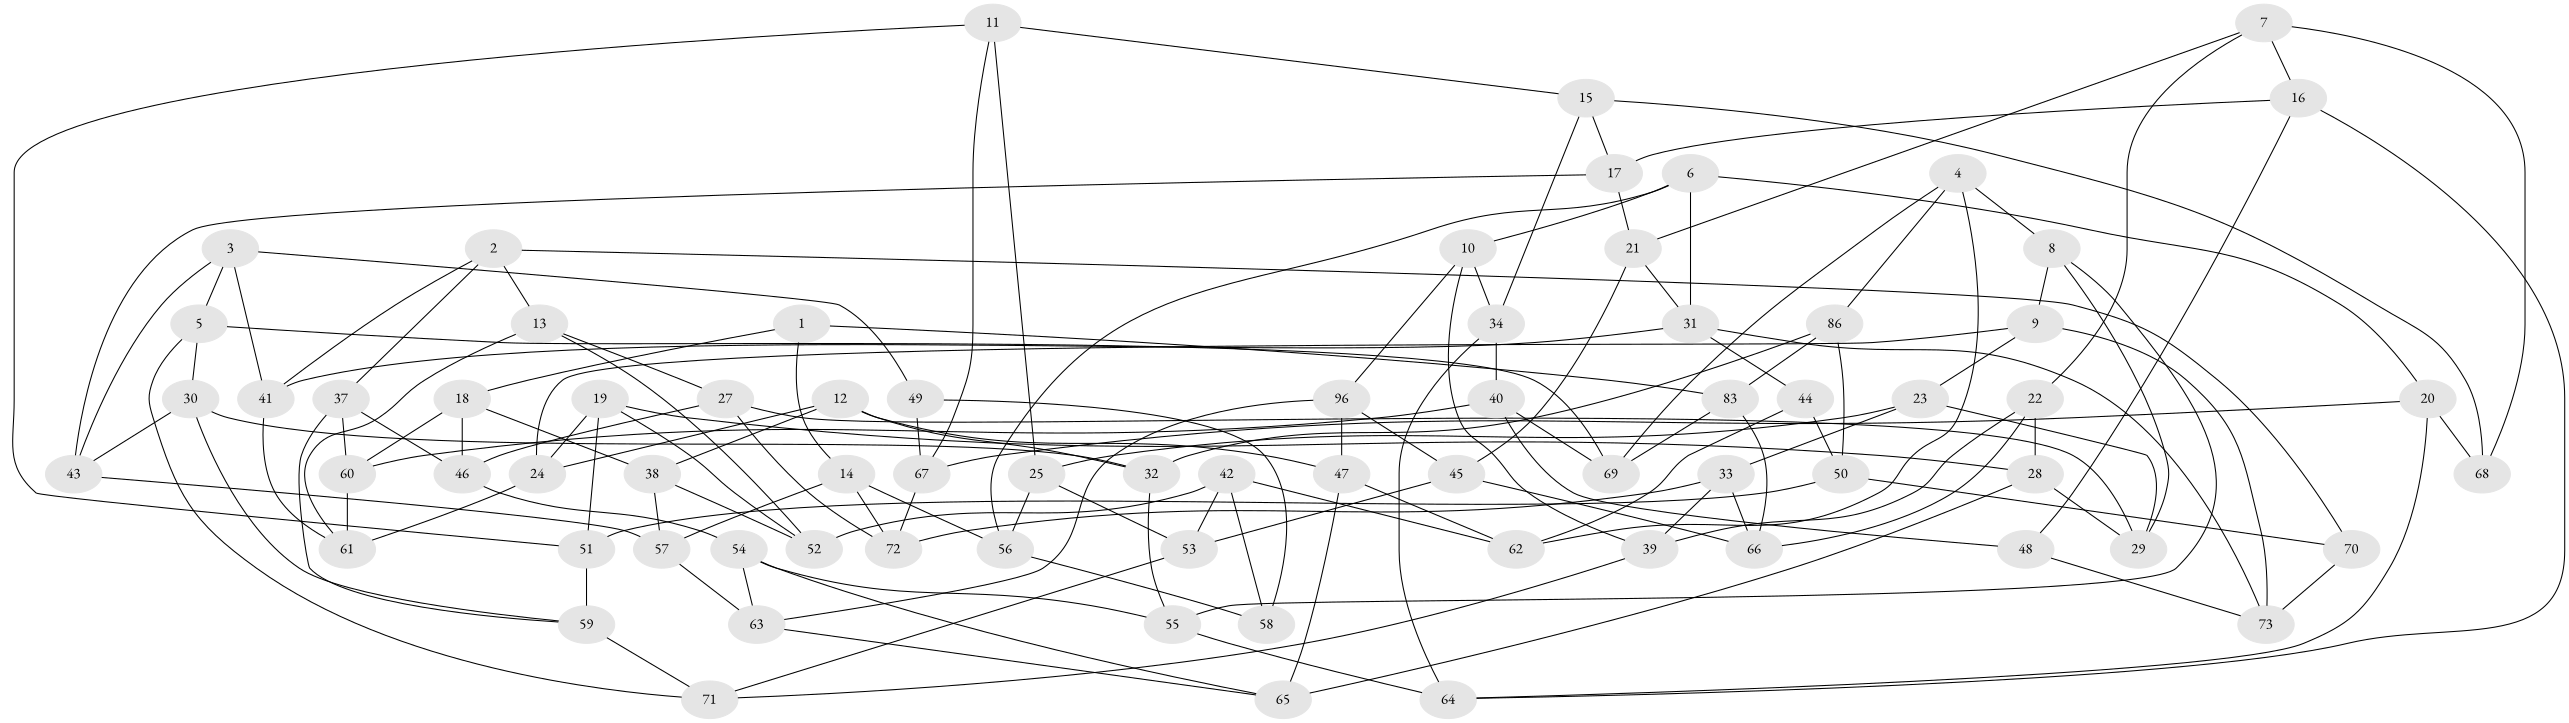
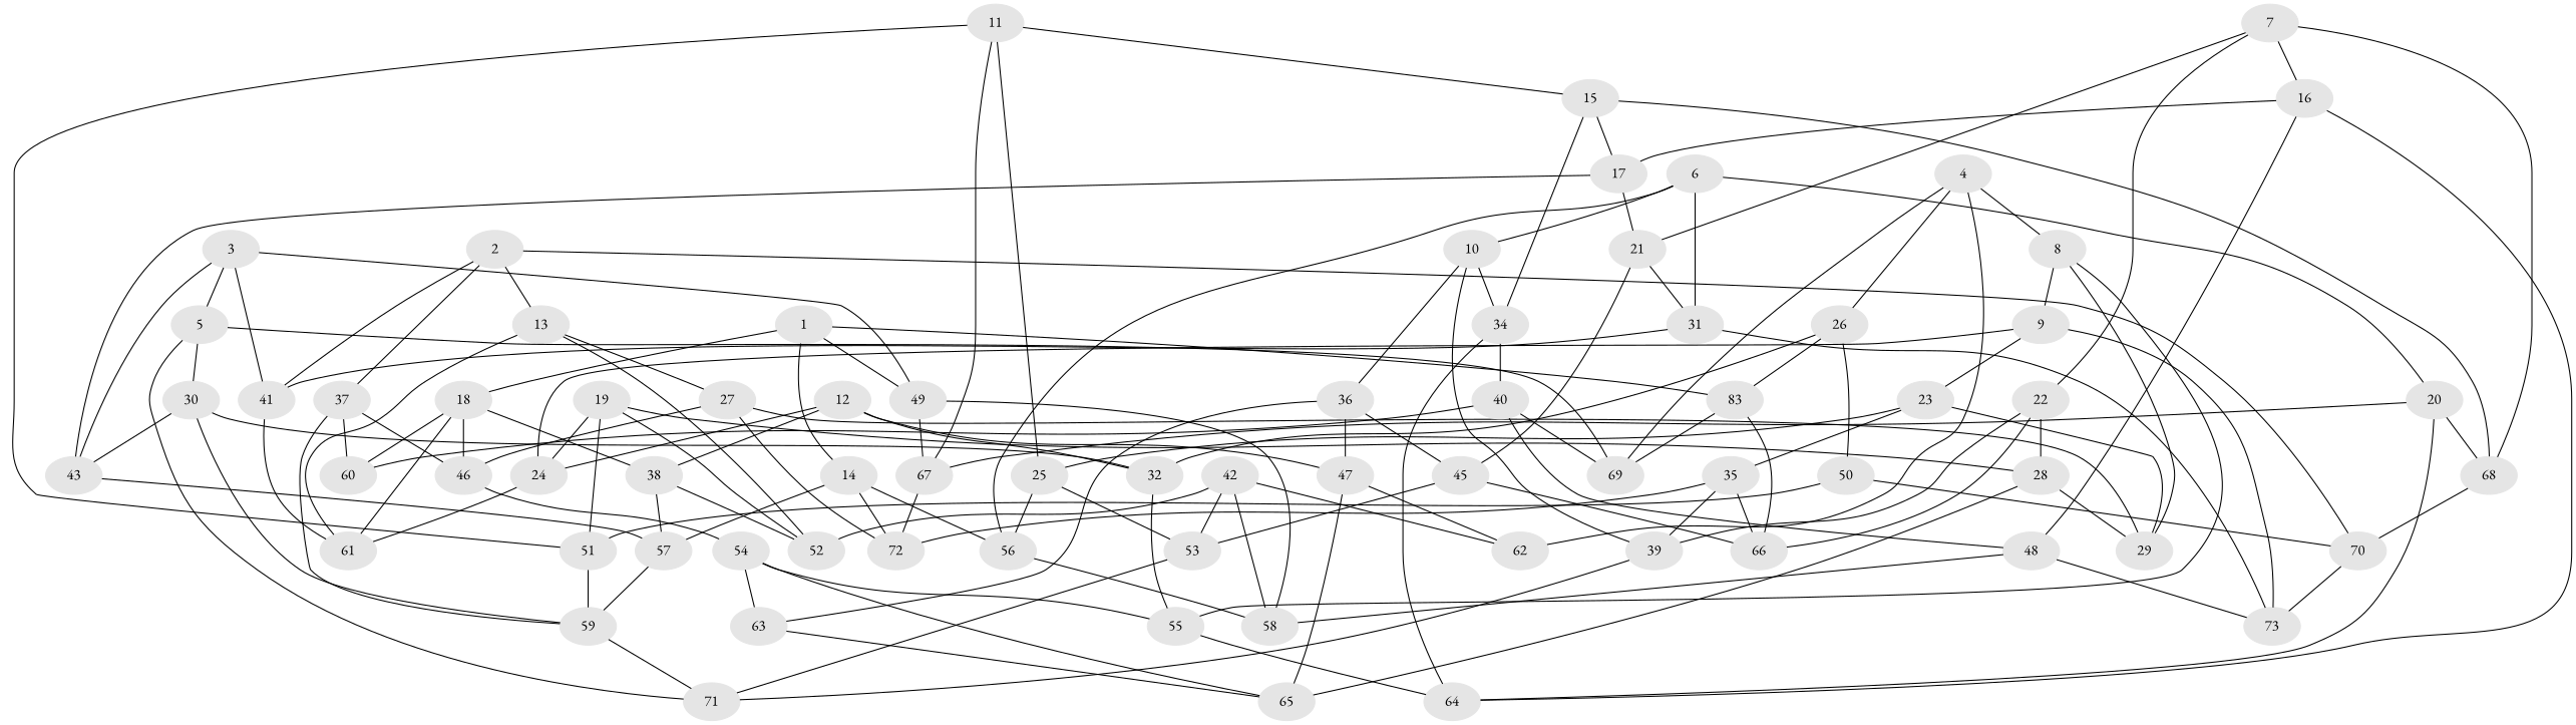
  graph {
    fontname="EB Garamond"
    node [color=gray90 fontname="EB Garamond" style=filled]
    edge [fontname="EB Garamond"]
    1
    14
    18
    n4 [label=83]
    49
    56
    57
    72
    38
    46
    60
    69
    66
    67
    58
    2
    13
    37
    41
    70
    27
    52
    61
    59
    73
    3
    5
    43
    30
    71
    4
    8
-   26 [label=86]
+   26
    62
    9
    29
    55
    32
    50
    6
    10
    20
    31
    34
-   36 [label=96]
+   36
    39
    68
    64
-   44
    7
    16
    21
    22
    17
    48
    45
    28
    23
    24
    25
-   35 [label=33]
+   35
    40
    47
    63
    11
    15
    51
    53
    12
    65
    54
    19
    42
    1 -- 14
    1 -- 18
    1 -- n4
+   1 -- 49
    14 -- 56
    14 -- 57
    14 -- 72
    18 -- 38
    18 -- 46
    18 -- 60
    n4 -- 69
    n4 -- 66
    49 -- 67
    49 -- 58
    56 -- 58
-   57 -- 63
+   57 -- 59
    38 -- 57
    38 -- 52
    46 -- 54
-   60 -- 61
+   18 -- 61
    67 -- 72
    2 -- 13
    2 -- 37
    2 -- 41
    2 -- 70
    13 -- 27
    13 -- 52
    13 -- 61
    37 -- 46
    37 -- 60
    37 -- 59
    41 -- 61
    70 -- 73
    27 -- 72
    27 -- 46
    27 -- 29
    59 -- 71
    3 -- 49
    3 -- 41
    3 -- 5
    3 -- 43
    5 -- 69
    5 -- 30
    5 -- 71
    43 -- 57
    30 -- 59
    30 -- 43
    30 -- 32
    4 -- 69
    4 -- 8
    4 -- 26
    4 -- 62
    8 -- 9
    8 -- 29
    8 -- 55
    26 -- n4
    26 -- 32
    26 -- 50
    9 -- 73
    9 -- 23
    9 -- 24
    55 -- 64
    32 -- 55
    50 -- 70
    50 -- 51
    6 -- 56
    6 -- 10
    6 -- 20
    6 -- 31
    10 -- 34
    10 -- 36
    10 -- 39
    20 -- 67
    20 -- 68
    20 -- 64
    31 -- 41
    31 -- 73
-   31 -- 44
    34 -- 64
    34 -- 40
    36 -- 45
    36 -- 47
    36 -- 63
    39 -- 71
-   44 -- 62
-   44 -- 50
+   68 -- 70
    7 -- 68
    7 -- 16
    7 -- 21
    7 -- 22
    16 -- 64
    16 -- 17
    16 -- 48
    21 -- 31
    21 -- 45
    22 -- 66
    22 -- 39
    22 -- 28
    17 -- 43
    17 -- 21
+   48 -- 58
    48 -- 73
    45 -- 66
    45 -- 53
    28 -- 29
    28 -- 65
    23 -- 29
    23 -- 25
    23 -- 35
    24 -- 61
    25 -- 56
    25 -- 53
    35 -- 72
    35 -- 66
    35 -- 39
    40 -- 60
    40 -- 69
    40 -- 48
    47 -- 62
    47 -- 65
    63 -- 65
    11 -- 67
    11 -- 25
    11 -- 15
    11 -- 51
    15 -- 34
    15 -- 68
    15 -- 17
    51 -- 59
    53 -- 71
    12 -- 38
    12 -- 32
    12 -- 24
    12 -- 47
    54 -- 55
    54 -- 63
    54 -- 65
    19 -- 52
    19 -- 28
    19 -- 24
    19 -- 51
    42 -- 58
    42 -- 52
    42 -- 62
    42 -- 53
  }
